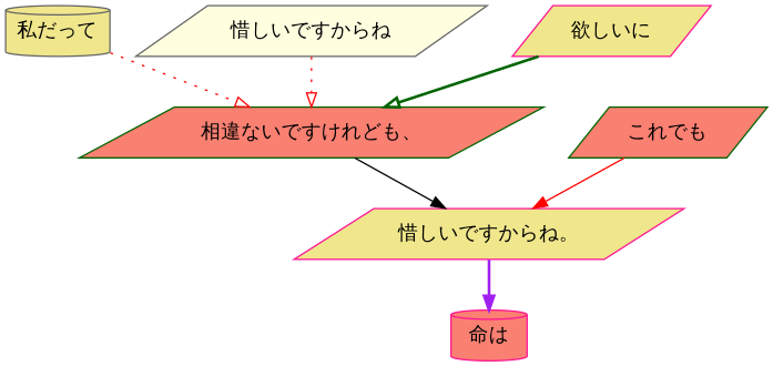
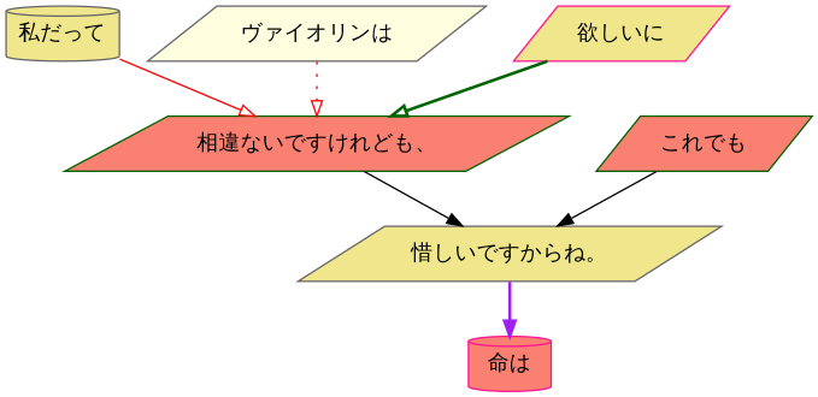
  digraph {
    node [color=gray40 fillcolor=khaki shape=parallelogram style=filled]
    edge [arrowhead=onormal color=red style=dotted]
    n1 [label="私だって" shape=cylinder]
    n2 [color=darkgreen fillcolor=salmon label="相違ないですけれども、"]
-   n3 [color=deeppink label="惜しいですからね。"]
-   n4 [fillcolor=lightyellow label="惜しいですからね"]
+   n3 [label="惜しいですからね。"]
+   n4 [fillcolor=lightyellow label="ヴァイオリンは"]
    n5 [color=deeppink label="欲しいに"]
    n6 [color=deeppink fillcolor=salmon label="命は" shape=cylinder]
    n7 [color=darkgreen fillcolor=salmon label="これでも"]
-   n1 -> n2
+   n1 -> n2 [style=solid]
    n2 -> n3 [arrowhead=normal color=black style=solid]
    n3 -> n6 [arrowhead=normal color=purple style=bold]
    n4 -> n2
    n5 -> n2 [color=darkgreen style=bold]
-   n7 -> n3 [arrowhead=normal style=solid]
+   n7 -> n3 [arrowhead=normal color=black style=solid]
  }
